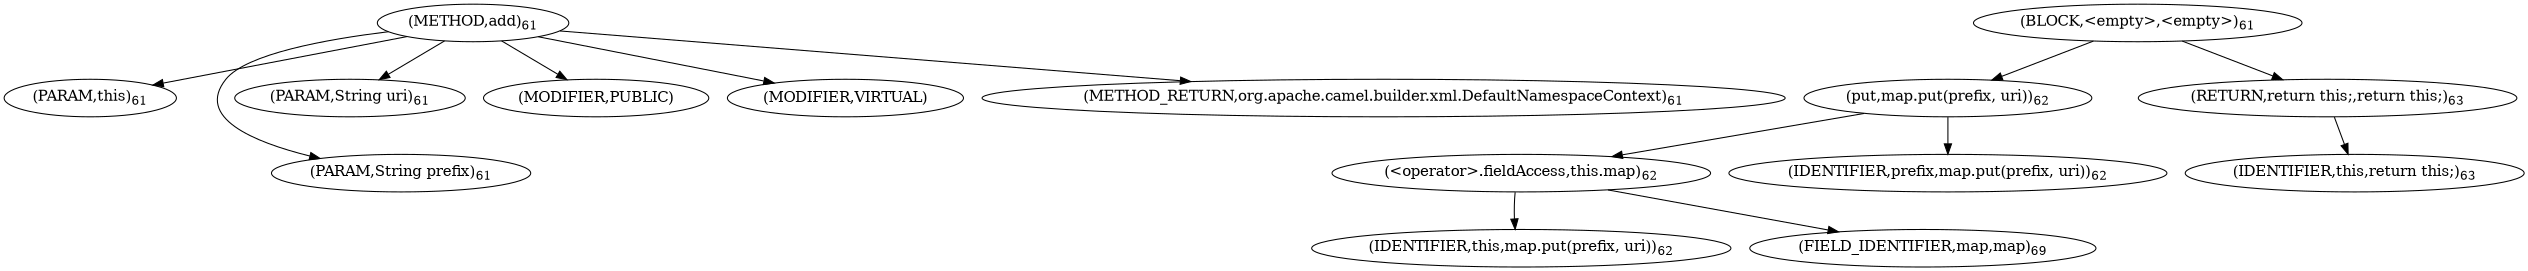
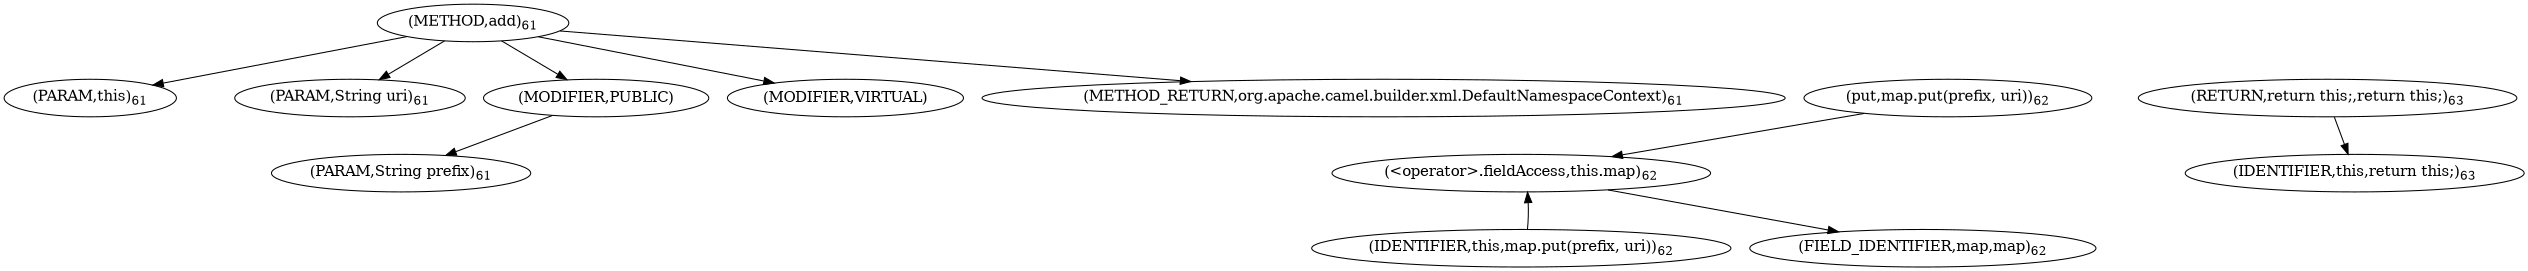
  digraph {
    n1 [label=<(METHOD,add)<SUB>61</SUB>>]
    n2 [label=<(PARAM,this)<SUB>61</SUB>>]
    n3 [label=<(PARAM,String prefix)<SUB>61</SUB>>]
    n4 [label=<(PARAM,String uri)<SUB>61</SUB>>]
    n5 [label=<(MODIFIER,PUBLIC)>]
    n6 [label=<(MODIFIER,VIRTUAL)>]
    n7 [label=<(METHOD_RETURN,org.apache.camel.builder.xml.DefaultNamespaceContext)<SUB>61</SUB>>]
-   n8 [label=<(BLOCK,&lt;empty&gt;,&lt;empty&gt;)<SUB>61</SUB>>]
    n9 [label=<(put,map.put(prefix, uri))<SUB>62</SUB>>]
    n10 [label=<(RETURN,return this;,return this;)<SUB>63</SUB>>]
    n11 [label=<(&lt;operator&gt;.fieldAccess,this.map)<SUB>62</SUB>>]
-   n12 [label=<(IDENTIFIER,prefix,map.put(prefix, uri))<SUB>62</SUB>>]
    n13 [label=<(IDENTIFIER,this,return this;)<SUB>63</SUB>>]
    n14 [label=<(IDENTIFIER,this,map.put(prefix, uri))<SUB>62</SUB>>]
-   n15 [label=<(FIELD_IDENTIFIER,map,map)<SUB>69</SUB>>]
+   n15 [label=<(FIELD_IDENTIFIER,map,map)<SUB>62</SUB>>]
    n1 -> n2
-   n1 -> n3
+   n5 -> n3
    n1 -> n4
    n1 -> n5
    n1 -> n6
    n1 -> n7
-   n8 -> n9
-   n8 -> n10
    n9 -> n11
-   n9 -> n12
    n10 -> n13
-   n11 -> n14
+   n14 -> n11
    n11 -> n15
  }
